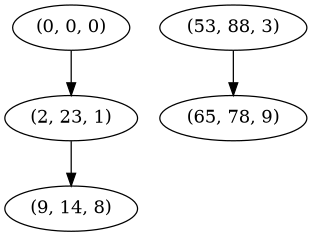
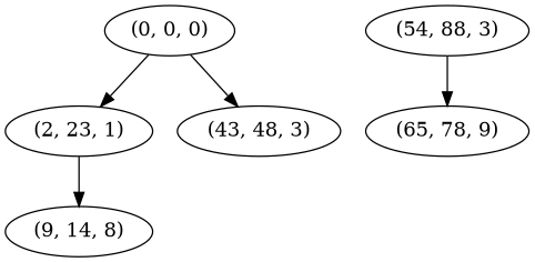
  digraph {
    fontname="DejaVu Serif"
    node [fontname="DejaVu Serif"]
    edge [fontname="DejaVu Serif"]
    "(0, 0, 0)"
    "(2, 23, 1)"
+   "(43, 48, 3)"
    "(9, 14, 8)"
-   "(53, 88, 3)"
+   "(53, 88, 3)" [label="(54, 88, 3)"]
    "(65, 78, 9)"
    "(0, 0, 0)" -> "(2, 23, 1)"
+   "(0, 0, 0)" -> "(43, 48, 3)"
    "(2, 23, 1)" -> "(9, 14, 8)"
    "(53, 88, 3)" -> "(65, 78, 9)"
  }
